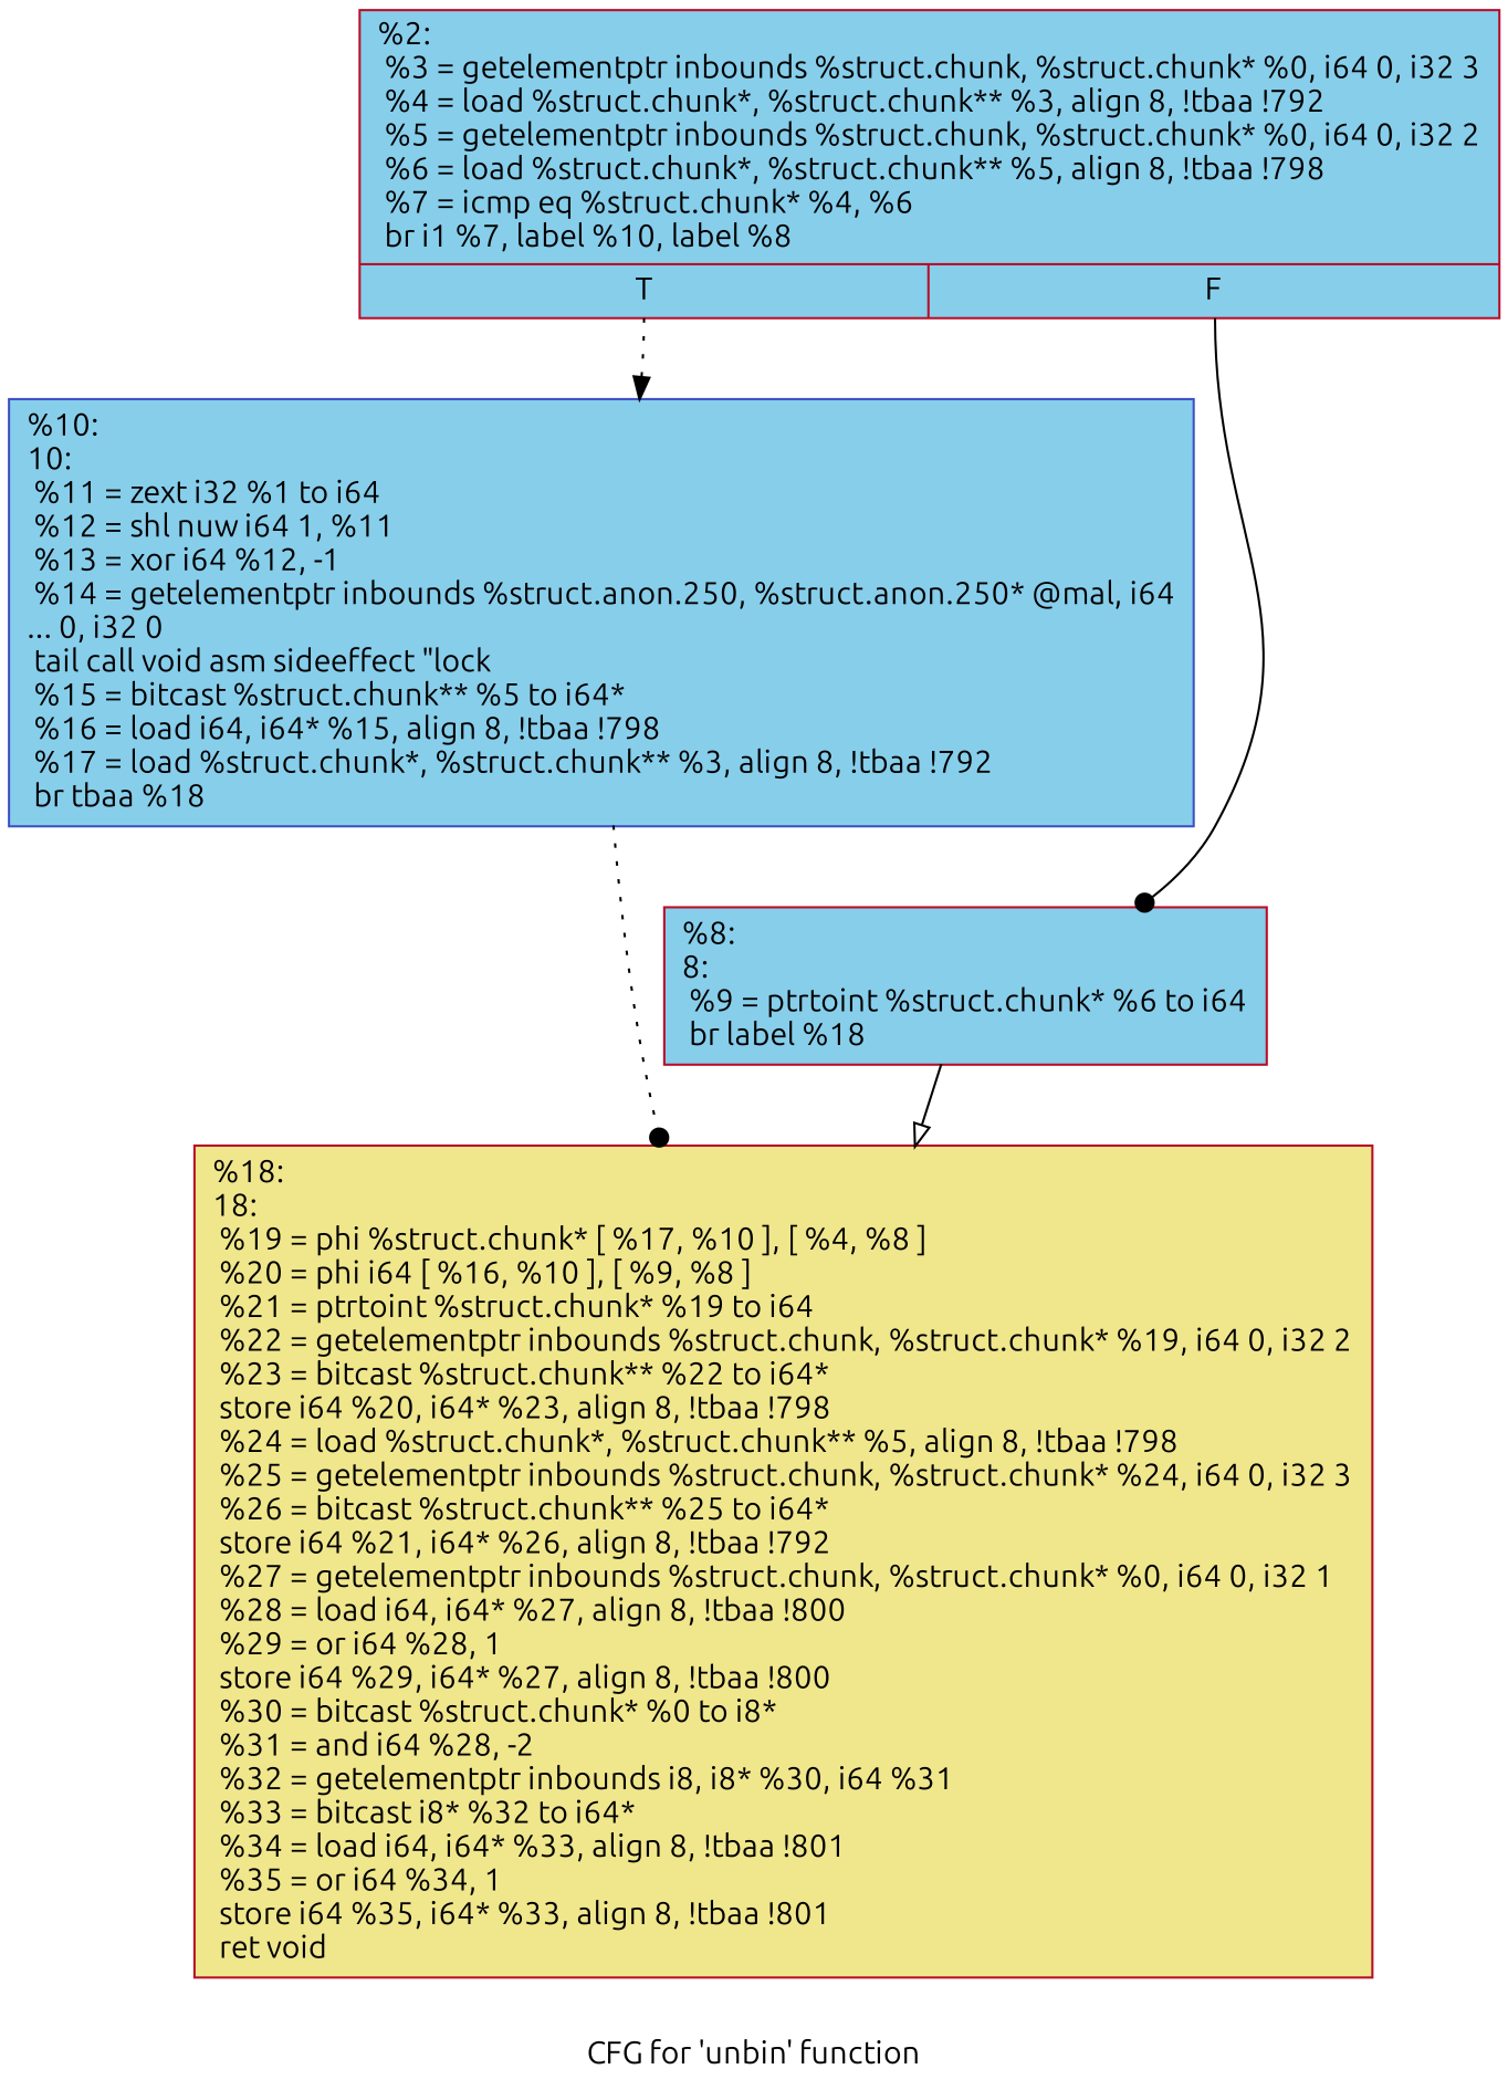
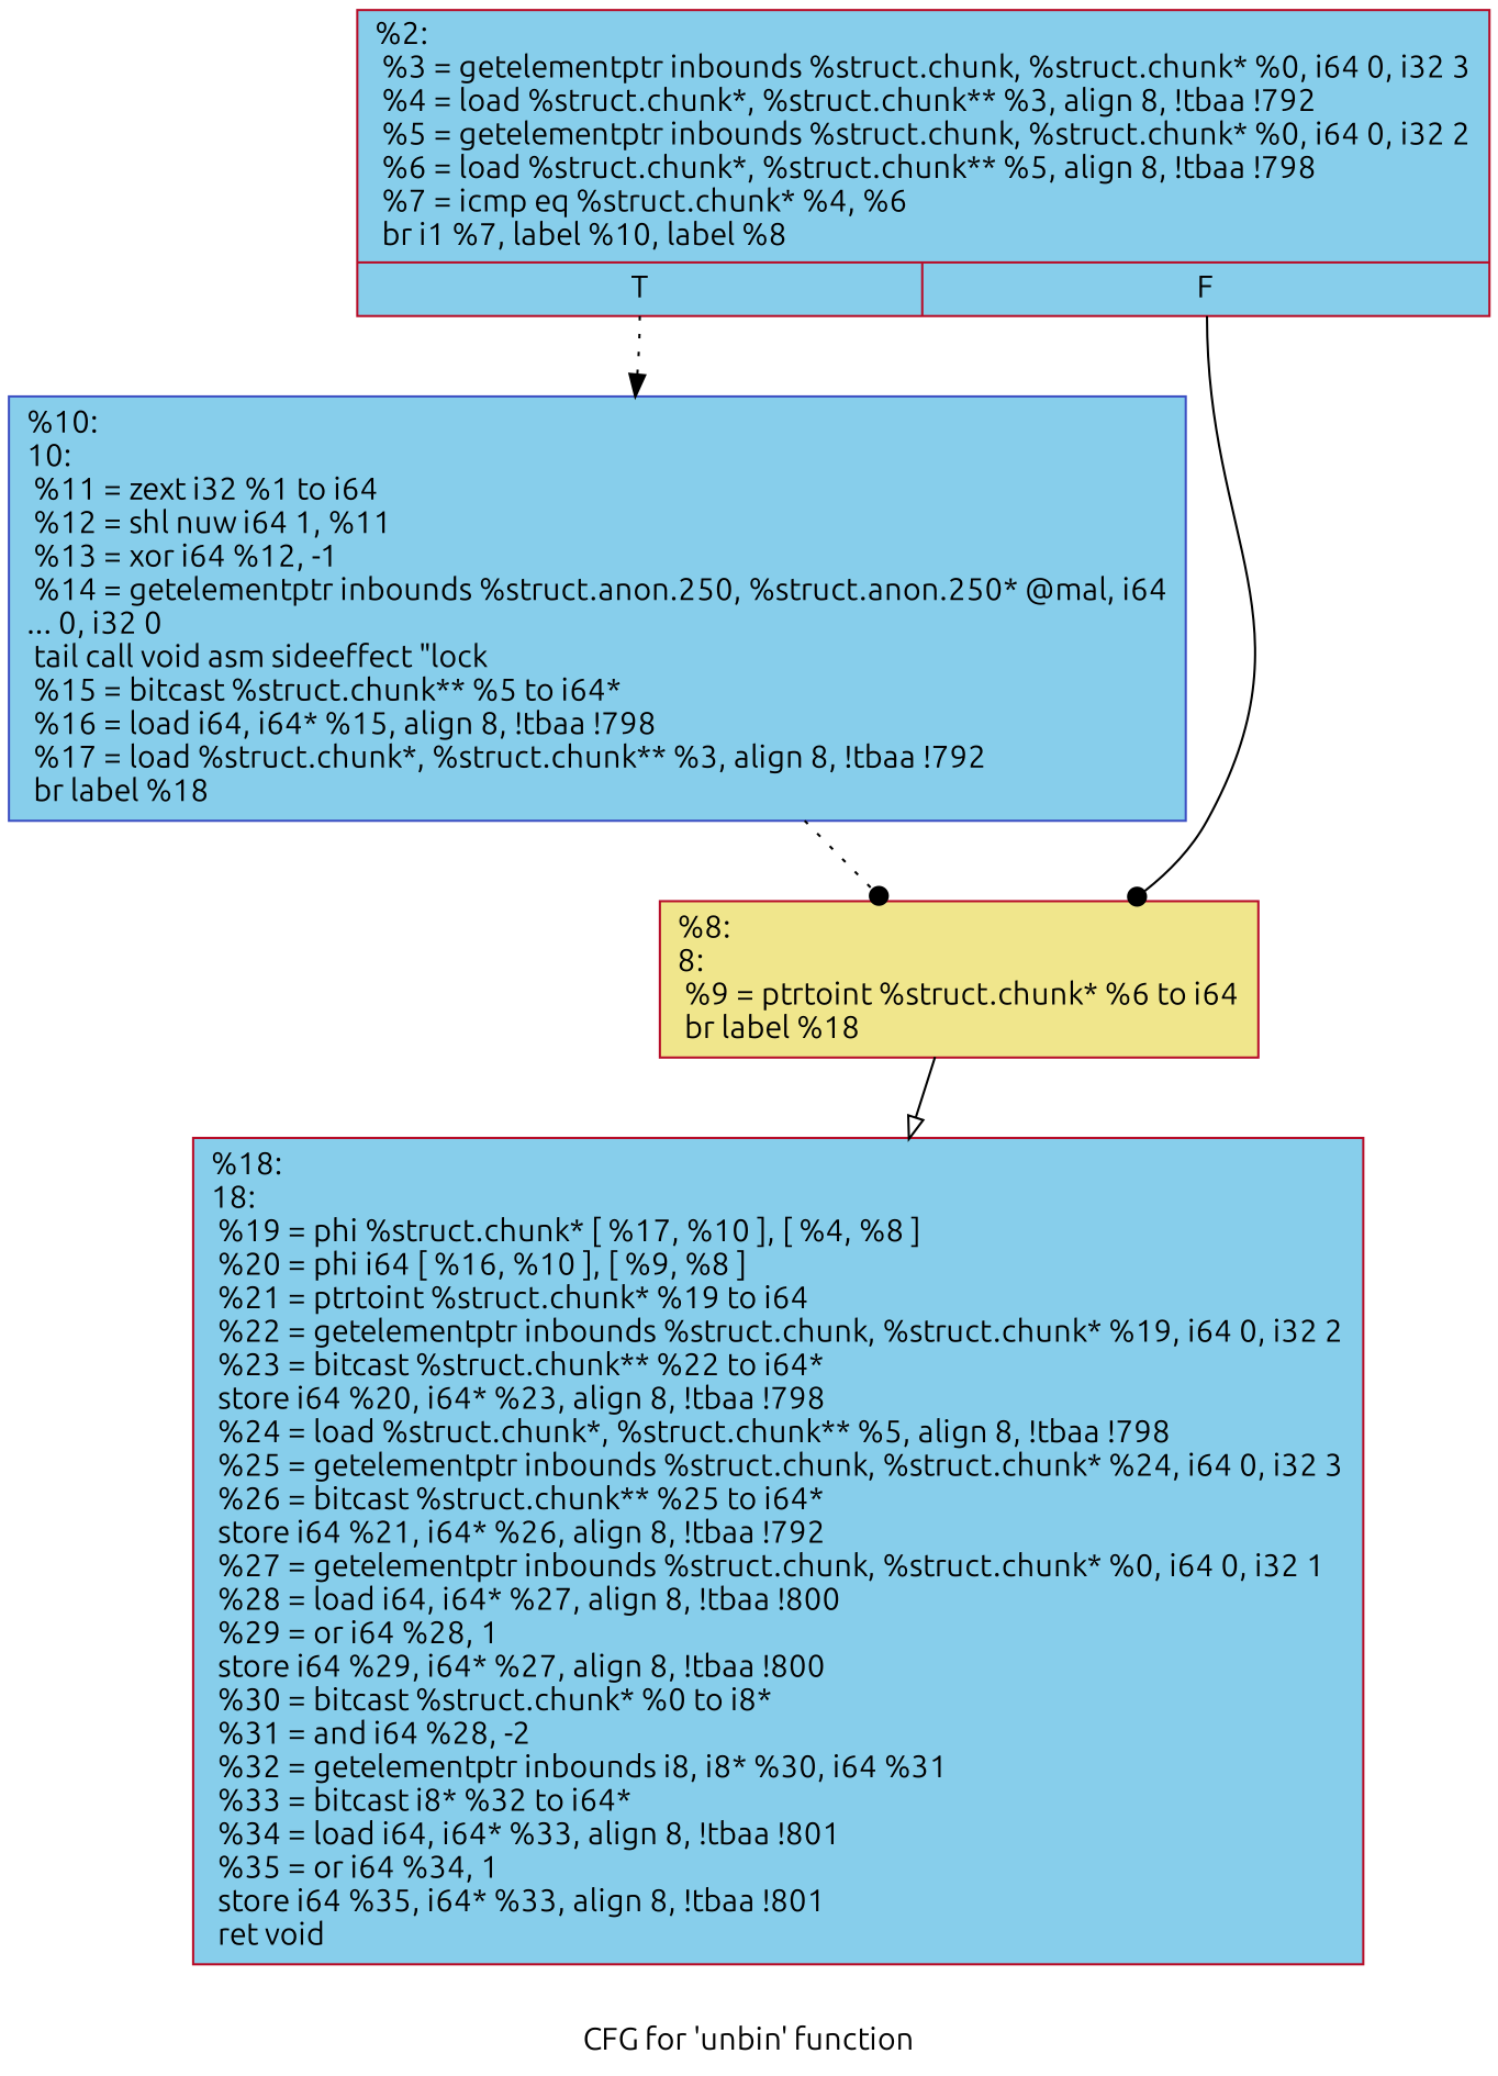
  digraph {
    fontname=Ubuntu
    label="CFG for 'unbin' function"
    node [color="#b70d28ff" fillcolor=skyblue fontname=Ubuntu shape=record style=filled]
    edge [arrowhead=dot fontname=Ubuntu style=dotted]
    n1 [label="{%2:\l  %3 = getelementptr inbounds %struct.chunk, %struct.chunk* %0, i64 0, i32 3\l  %4 = load %struct.chunk*, %struct.chunk** %3, align 8, !tbaa !792\l  %5 = getelementptr inbounds %struct.chunk, %struct.chunk* %0, i64 0, i32 2\l  %6 = load %struct.chunk*, %struct.chunk** %5, align 8, !tbaa !798\l  %7 = icmp eq %struct.chunk* %4, %6\l  br i1 %7, label %10, label %8\l|{<s0>T|<s1>F}}"]
-   n2 [color="#3d50c3ff" label="{%10:\l10:                                               \l  %11 = zext i32 %1 to i64\l  %12 = shl nuw i64 1, %11\l  %13 = xor i64 %12, -1\l  %14 = getelementptr inbounds %struct.anon.250, %struct.anon.250* @mal, i64\l... 0, i32 0\l  tail call void asm sideeffect \"lock \l  %15 = bitcast %struct.chunk** %5 to i64*\l  %16 = load i64, i64* %15, align 8, !tbaa !798\l  %17 = load %struct.chunk*, %struct.chunk** %3, align 8, !tbaa !792\l  br tbaa %18\l}"]
-   n3 [label="{%8:\l8:                                                \l  %9 = ptrtoint %struct.chunk* %6 to i64\l  br label %18\l}"]
-   n4 [fillcolor=khaki label="{%18:\l18:                                               \l  %19 = phi %struct.chunk* [ %17, %10 ], [ %4, %8 ]\l  %20 = phi i64 [ %16, %10 ], [ %9, %8 ]\l  %21 = ptrtoint %struct.chunk* %19 to i64\l  %22 = getelementptr inbounds %struct.chunk, %struct.chunk* %19, i64 0, i32 2\l  %23 = bitcast %struct.chunk** %22 to i64*\l  store i64 %20, i64* %23, align 8, !tbaa !798\l  %24 = load %struct.chunk*, %struct.chunk** %5, align 8, !tbaa !798\l  %25 = getelementptr inbounds %struct.chunk, %struct.chunk* %24, i64 0, i32 3\l  %26 = bitcast %struct.chunk** %25 to i64*\l  store i64 %21, i64* %26, align 8, !tbaa !792\l  %27 = getelementptr inbounds %struct.chunk, %struct.chunk* %0, i64 0, i32 1\l  %28 = load i64, i64* %27, align 8, !tbaa !800\l  %29 = or i64 %28, 1\l  store i64 %29, i64* %27, align 8, !tbaa !800\l  %30 = bitcast %struct.chunk* %0 to i8*\l  %31 = and i64 %28, -2\l  %32 = getelementptr inbounds i8, i8* %30, i64 %31\l  %33 = bitcast i8* %32 to i64*\l  %34 = load i64, i64* %33, align 8, !tbaa !801\l  %35 = or i64 %34, 1\l  store i64 %35, i64* %33, align 8, !tbaa !801\l  ret void\l}"]
+   n2 [color="#3d50c3ff" label="{%10:\l10:                                               \l  %11 = zext i32 %1 to i64\l  %12 = shl nuw i64 1, %11\l  %13 = xor i64 %12, -1\l  %14 = getelementptr inbounds %struct.anon.250, %struct.anon.250* @mal, i64\l... 0, i32 0\l  tail call void asm sideeffect \"lock \l  %15 = bitcast %struct.chunk** %5 to i64*\l  %16 = load i64, i64* %15, align 8, !tbaa !798\l  %17 = load %struct.chunk*, %struct.chunk** %3, align 8, !tbaa !792\l  br label %18\l}"]
+   n3 [fillcolor=khaki label="{%8:\l8:                                                \l  %9 = ptrtoint %struct.chunk* %6 to i64\l  br label %18\l}"]
+   n4 [label="{%18:\l18:                                               \l  %19 = phi %struct.chunk* [ %17, %10 ], [ %4, %8 ]\l  %20 = phi i64 [ %16, %10 ], [ %9, %8 ]\l  %21 = ptrtoint %struct.chunk* %19 to i64\l  %22 = getelementptr inbounds %struct.chunk, %struct.chunk* %19, i64 0, i32 2\l  %23 = bitcast %struct.chunk** %22 to i64*\l  store i64 %20, i64* %23, align 8, !tbaa !798\l  %24 = load %struct.chunk*, %struct.chunk** %5, align 8, !tbaa !798\l  %25 = getelementptr inbounds %struct.chunk, %struct.chunk* %24, i64 0, i32 3\l  %26 = bitcast %struct.chunk** %25 to i64*\l  store i64 %21, i64* %26, align 8, !tbaa !792\l  %27 = getelementptr inbounds %struct.chunk, %struct.chunk* %0, i64 0, i32 1\l  %28 = load i64, i64* %27, align 8, !tbaa !800\l  %29 = or i64 %28, 1\l  store i64 %29, i64* %27, align 8, !tbaa !800\l  %30 = bitcast %struct.chunk* %0 to i8*\l  %31 = and i64 %28, -2\l  %32 = getelementptr inbounds i8, i8* %30, i64 %31\l  %33 = bitcast i8* %32 to i64*\l  %34 = load i64, i64* %33, align 8, !tbaa !801\l  %35 = or i64 %34, 1\l  store i64 %35, i64* %33, align 8, !tbaa !801\l  ret void\l}"]
    n1 -> n2 [arrowhead=normal tailport=s0]
    n1 -> n3 [style=solid tailport=s1]
-   n2 -> n4
+   n2 -> n3
    n3 -> n4 [arrowhead=onormal style=solid]
  }
